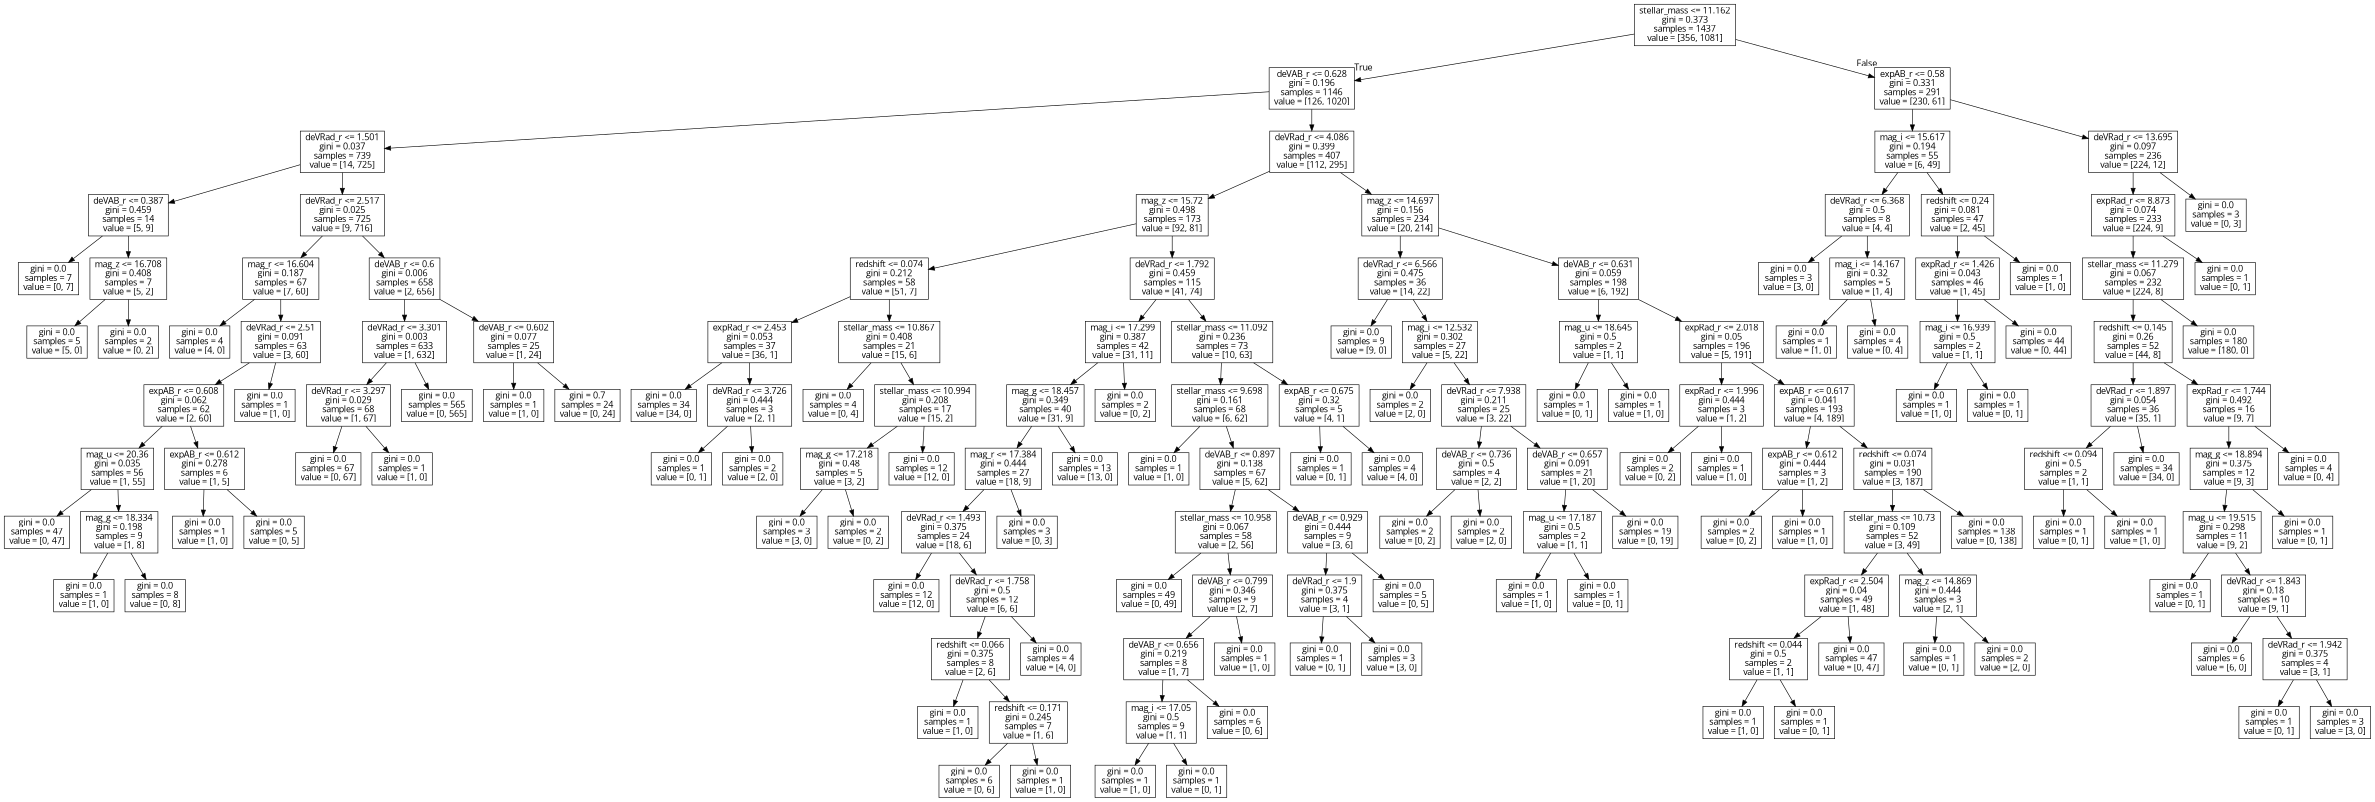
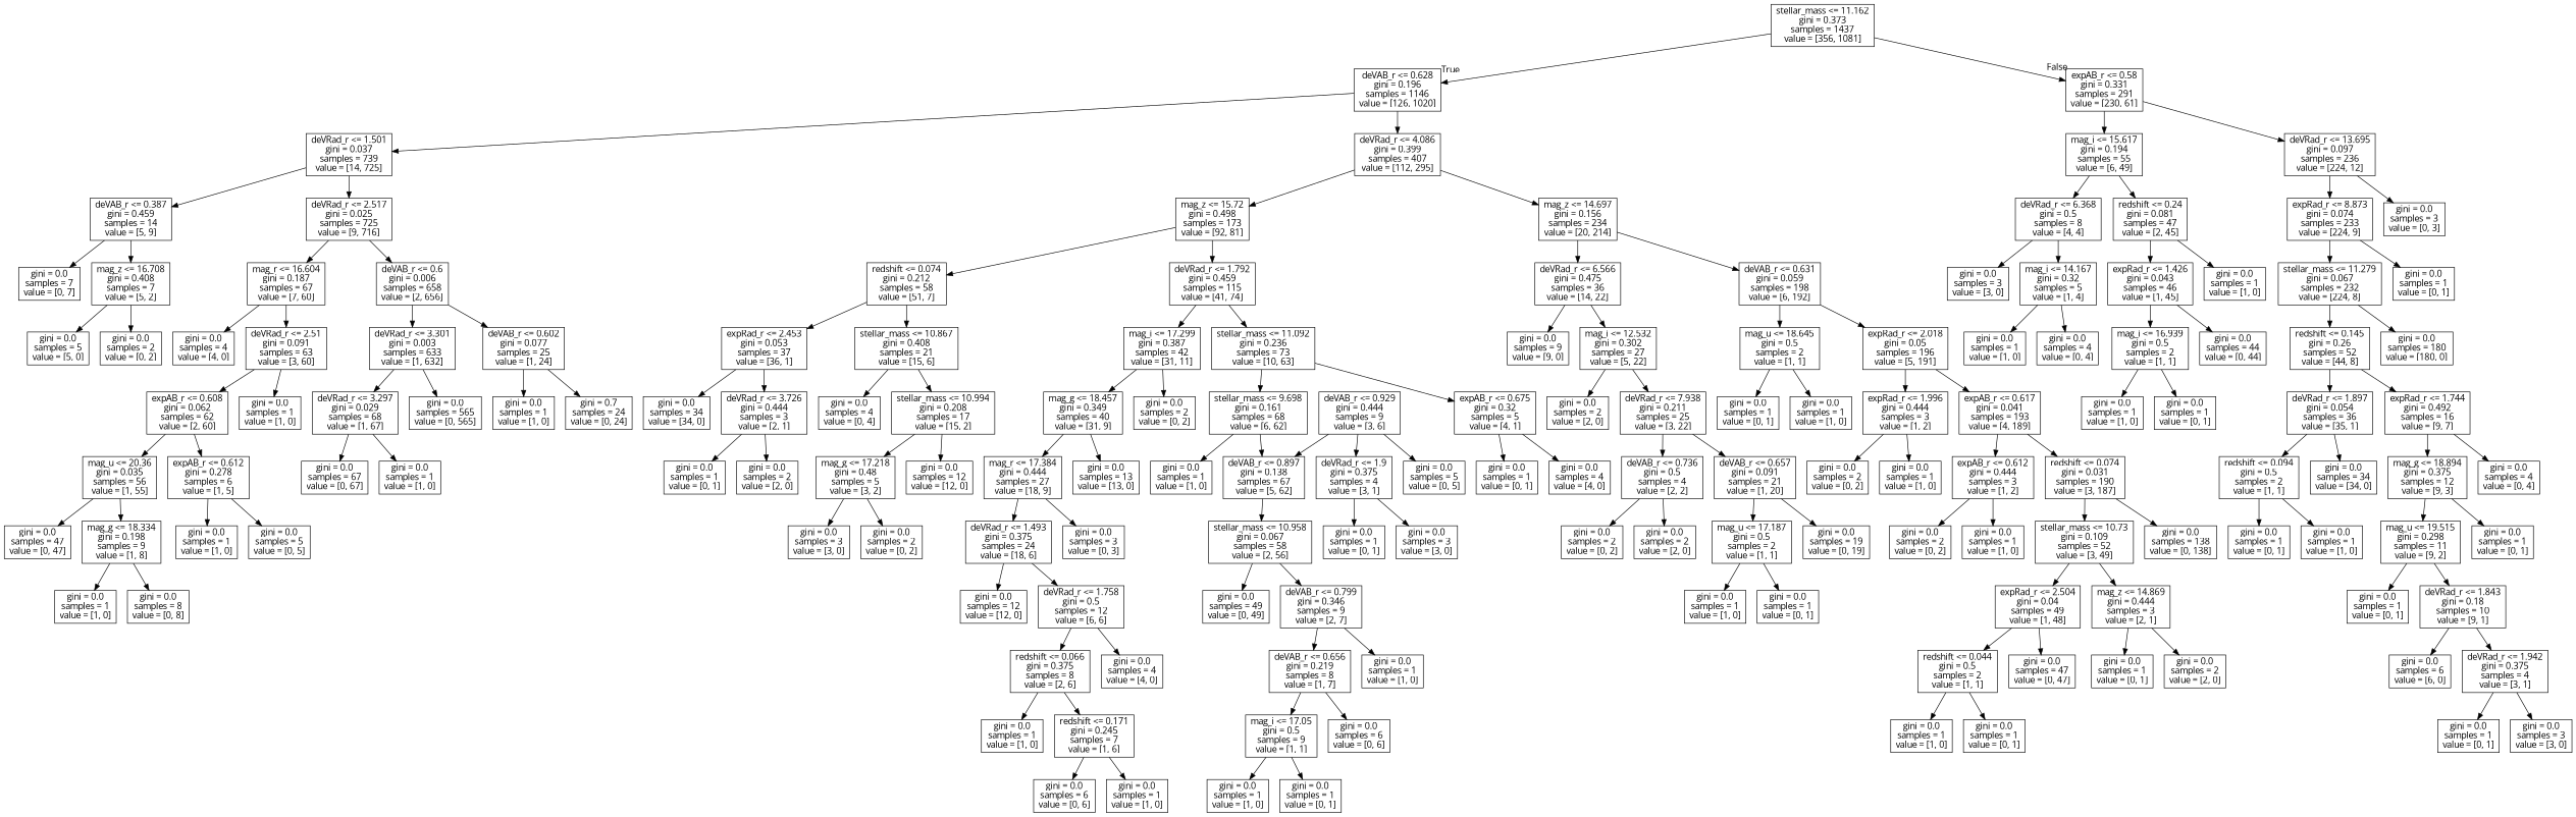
  digraph {
    fontname="Open Sans"
    node [fontname="Open Sans" shape=box]
    edge [fontname="Open Sans"]
    n1 [label="stellar_mass <= 11.162\ngini = 0.373\nsamples = 1437\nvalue = [356, 1081]"]
    n2 [label="deVAB_r <= 0.628\ngini = 0.196\nsamples = 1146\nvalue = [126, 1020]"]
    n3 [label="expAB_r <= 0.58\ngini = 0.331\nsamples = 291\nvalue = [230, 61]"]
    n4 [label="deVRad_r <= 1.501\ngini = 0.037\nsamples = 739\nvalue = [14, 725]"]
    n5 [label="deVRad_r <= 4.086\ngini = 0.399\nsamples = 407\nvalue = [112, 295]"]
    n6 [label="mag_i <= 15.617\ngini = 0.194\nsamples = 55\nvalue = [6, 49]"]
    n7 [label="deVRad_r <= 13.695\ngini = 0.097\nsamples = 236\nvalue = [224, 12]"]
    n8 [label="deVAB_r <= 0.387\ngini = 0.459\nsamples = 14\nvalue = [5, 9]"]
    n9 [label="deVRad_r <= 2.517\ngini = 0.025\nsamples = 725\nvalue = [9, 716]"]
    n10 [label="mag_z <= 15.72\ngini = 0.498\nsamples = 173\nvalue = [92, 81]"]
    n11 [label="mag_z <= 14.697\ngini = 0.156\nsamples = 234\nvalue = [20, 214]"]
    n12 [label="gini = 0.0\nsamples = 7\nvalue = [0, 7]"]
    n13 [label="mag_z <= 16.708\ngini = 0.408\nsamples = 7\nvalue = [5, 2]"]
    n14 [label="mag_r <= 16.604\ngini = 0.187\nsamples = 67\nvalue = [7, 60]"]
    n15 [label="deVAB_r <= 0.6\ngini = 0.006\nsamples = 658\nvalue = [2, 656]"]
    n16 [label="gini = 0.0\nsamples = 5\nvalue = [5, 0]"]
    n17 [label="gini = 0.0\nsamples = 2\nvalue = [0, 2]"]
    n18 [label="gini = 0.0\nsamples = 4\nvalue = [4, 0]"]
    n19 [label="deVRad_r <= 2.51\ngini = 0.091\nsamples = 63\nvalue = [3, 60]"]
    n20 [label="deVRad_r <= 3.301\ngini = 0.003\nsamples = 633\nvalue = [1, 632]"]
    n21 [label="deVAB_r <= 0.602\ngini = 0.077\nsamples = 25\nvalue = [1, 24]"]
    n22 [label="expAB_r <= 0.608\ngini = 0.062\nsamples = 62\nvalue = [2, 60]"]
    n23 [label="gini = 0.0\nsamples = 1\nvalue = [1, 0]"]
    n24 [label="mag_u <= 20.36\ngini = 0.035\nsamples = 56\nvalue = [1, 55]"]
    n25 [label="expAB_r <= 0.612\ngini = 0.278\nsamples = 6\nvalue = [1, 5]"]
    n26 [label="gini = 0.0\nsamples = 47\nvalue = [0, 47]"]
    n27 [label="mag_g <= 18.334\ngini = 0.198\nsamples = 9\nvalue = [1, 8]"]
    n28 [label="gini = 0.0\nsamples = 1\nvalue = [1, 0]"]
    n29 [label="gini = 0.0\nsamples = 5\nvalue = [0, 5]"]
    n30 [label="gini = 0.0\nsamples = 1\nvalue = [1, 0]"]
    n31 [label="gini = 0.0\nsamples = 8\nvalue = [0, 8]"]
    n32 [label="deVRad_r <= 3.297\ngini = 0.029\nsamples = 68\nvalue = [1, 67]"]
    n33 [label="gini = 0.0\nsamples = 565\nvalue = [0, 565]"]
    n34 [label="gini = 0.0\nsamples = 1\nvalue = [1, 0]"]
    n35 [label="gini = 0.7\nsamples = 24\nvalue = [0, 24]"]
    n36 [label="gini = 0.0\nsamples = 67\nvalue = [0, 67]"]
    n37 [label="gini = 0.0\nsamples = 1\nvalue = [1, 0]"]
    n38 [label="redshift <= 0.074\ngini = 0.212\nsamples = 58\nvalue = [51, 7]"]
    n39 [label="deVRad_r <= 1.792\ngini = 0.459\nsamples = 115\nvalue = [41, 74]"]
    n40 [label="deVRad_r <= 6.566\ngini = 0.475\nsamples = 36\nvalue = [14, 22]"]
    n41 [label="deVAB_r <= 0.631\ngini = 0.059\nsamples = 198\nvalue = [6, 192]"]
    n42 [label="expRad_r <= 2.453\ngini = 0.053\nsamples = 37\nvalue = [36, 1]"]
    n43 [label="stellar_mass <= 10.867\ngini = 0.408\nsamples = 21\nvalue = [15, 6]"]
    n44 [label="mag_i <= 17.299\ngini = 0.387\nsamples = 42\nvalue = [31, 11]"]
    n45 [label="stellar_mass <= 11.092\ngini = 0.236\nsamples = 73\nvalue = [10, 63]"]
    n46 [label="gini = 0.0\nsamples = 34\nvalue = [34, 0]"]
    n47 [label="deVRad_r <= 3.726\ngini = 0.444\nsamples = 3\nvalue = [2, 1]"]
    n48 [label="gini = 0.0\nsamples = 4\nvalue = [0, 4]"]
    n49 [label="stellar_mass <= 10.994\ngini = 0.208\nsamples = 17\nvalue = [15, 2]"]
    n50 [label="gini = 0.0\nsamples = 1\nvalue = [0, 1]"]
    n51 [label="gini = 0.0\nsamples = 2\nvalue = [2, 0]"]
    n52 [label="mag_g <= 17.218\ngini = 0.48\nsamples = 5\nvalue = [3, 2]"]
    n53 [label="gini = 0.0\nsamples = 12\nvalue = [12, 0]"]
    n54 [label="gini = 0.0\nsamples = 3\nvalue = [3, 0]"]
    n55 [label="gini = 0.0\nsamples = 2\nvalue = [0, 2]"]
    n56 [label="mag_g <= 18.457\ngini = 0.349\nsamples = 40\nvalue = [31, 9]"]
    n57 [label="gini = 0.0\nsamples = 2\nvalue = [0, 2]"]
    n58 [label="stellar_mass <= 9.698\ngini = 0.161\nsamples = 68\nvalue = [6, 62]"]
    n59 [label="expAB_r <= 0.675\ngini = 0.32\nsamples = 5\nvalue = [4, 1]"]
    n60 [label="mag_r <= 17.384\ngini = 0.444\nsamples = 27\nvalue = [18, 9]"]
    n61 [label="gini = 0.0\nsamples = 13\nvalue = [13, 0]"]
    n62 [label="deVRad_r <= 1.493\ngini = 0.375\nsamples = 24\nvalue = [18, 6]"]
    n63 [label="gini = 0.0\nsamples = 3\nvalue = [0, 3]"]
    n64 [label="gini = 0.0\nsamples = 12\nvalue = [12, 0]"]
    n65 [label="deVRad_r <= 1.758\ngini = 0.5\nsamples = 12\nvalue = [6, 6]"]
    n66 [label="redshift <= 0.066\ngini = 0.375\nsamples = 8\nvalue = [2, 6]"]
    n67 [label="gini = 0.0\nsamples = 4\nvalue = [4, 0]"]
    n68 [label="gini = 0.0\nsamples = 1\nvalue = [1, 0]"]
    n69 [label="redshift <= 0.171\ngini = 0.245\nsamples = 7\nvalue = [1, 6]"]
    n70 [label="gini = 0.0\nsamples = 6\nvalue = [0, 6]"]
    n71 [label="gini = 0.0\nsamples = 1\nvalue = [1, 0]"]
    n72 [label="gini = 0.0\nsamples = 1\nvalue = [1, 0]"]
    n73 [label="deVAB_r <= 0.897\ngini = 0.138\nsamples = 67\nvalue = [5, 62]"]
    n74 [label="gini = 0.0\nsamples = 1\nvalue = [0, 1]"]
    n75 [label="gini = 0.0\nsamples = 4\nvalue = [4, 0]"]
    n76 [label="stellar_mass <= 10.958\ngini = 0.067\nsamples = 58\nvalue = [2, 56]"]
    n77 [label="deVAB_r <= 0.929\ngini = 0.444\nsamples = 9\nvalue = [3, 6]"]
    n78 [label="gini = 0.0\nsamples = 49\nvalue = [0, 49]"]
    n79 [label="deVAB_r <= 0.799\ngini = 0.346\nsamples = 9\nvalue = [2, 7]"]
    n80 [label="deVRad_r <= 1.9\ngini = 0.375\nsamples = 4\nvalue = [3, 1]"]
    n81 [label="gini = 0.0\nsamples = 5\nvalue = [0, 5]"]
    n82 [label="deVAB_r <= 0.656\ngini = 0.219\nsamples = 8\nvalue = [1, 7]"]
    n83 [label="gini = 0.0\nsamples = 1\nvalue = [1, 0]"]
    n84 [label="mag_i <= 17.05\ngini = 0.5\nsamples = 9\nvalue = [1, 1]"]
    n85 [label="gini = 0.0\nsamples = 6\nvalue = [0, 6]"]
    n86 [label="gini = 0.0\nsamples = 1\nvalue = [1, 0]"]
    n87 [label="gini = 0.0\nsamples = 1\nvalue = [0, 1]"]
    n88 [label="gini = 0.0\nsamples = 1\nvalue = [0, 1]"]
    n89 [label="gini = 0.0\nsamples = 3\nvalue = [3, 0]"]
    n90 [label="gini = 0.0\nsamples = 9\nvalue = [9, 0]"]
    n91 [label="mag_i <= 12.532\ngini = 0.302\nsamples = 27\nvalue = [5, 22]"]
    n92 [label="mag_u <= 18.645\ngini = 0.5\nsamples = 2\nvalue = [1, 1]"]
    n93 [label="expRad_r <= 2.018\ngini = 0.05\nsamples = 196\nvalue = [5, 191]"]
    n94 [label="gini = 0.0\nsamples = 2\nvalue = [2, 0]"]
    n95 [label="deVRad_r <= 7.938\ngini = 0.211\nsamples = 25\nvalue = [3, 22]"]
    n96 [label="deVAB_r <= 0.736\ngini = 0.5\nsamples = 4\nvalue = [2, 2]"]
    n97 [label="deVAB_r <= 0.657\ngini = 0.091\nsamples = 21\nvalue = [1, 20]"]
    n98 [label="gini = 0.0\nsamples = 2\nvalue = [0, 2]"]
    n99 [label="gini = 0.0\nsamples = 2\nvalue = [2, 0]"]
    n100 [label="mag_u <= 17.187\ngini = 0.5\nsamples = 2\nvalue = [1, 1]"]
    n101 [label="gini = 0.0\nsamples = 19\nvalue = [0, 19]"]
    n102 [label="gini = 0.0\nsamples = 1\nvalue = [1, 0]"]
    n103 [label="gini = 0.0\nsamples = 1\nvalue = [0, 1]"]
    n104 [label="gini = 0.0\nsamples = 1\nvalue = [0, 1]"]
    n105 [label="gini = 0.0\nsamples = 1\nvalue = [1, 0]"]
    n106 [label="expRad_r <= 1.996\ngini = 0.444\nsamples = 3\nvalue = [1, 2]"]
    n107 [label="expAB_r <= 0.617\ngini = 0.041\nsamples = 193\nvalue = [4, 189]"]
    n108 [label="gini = 0.0\nsamples = 2\nvalue = [0, 2]"]
    n109 [label="gini = 0.0\nsamples = 1\nvalue = [1, 0]"]
    n110 [label="expAB_r <= 0.612\ngini = 0.444\nsamples = 3\nvalue = [1, 2]"]
    n111 [label="redshift <= 0.074\ngini = 0.031\nsamples = 190\nvalue = [3, 187]"]
    n112 [label="gini = 0.0\nsamples = 2\nvalue = [0, 2]"]
    n113 [label="gini = 0.0\nsamples = 1\nvalue = [1, 0]"]
    n114 [label="stellar_mass <= 10.73\ngini = 0.109\nsamples = 52\nvalue = [3, 49]"]
    n115 [label="gini = 0.0\nsamples = 138\nvalue = [0, 138]"]
    n116 [label="expRad_r <= 2.504\ngini = 0.04\nsamples = 49\nvalue = [1, 48]"]
    n117 [label="mag_z <= 14.869\ngini = 0.444\nsamples = 3\nvalue = [2, 1]"]
    n118 [label="redshift <= 0.044\ngini = 0.5\nsamples = 2\nvalue = [1, 1]"]
    n119 [label="gini = 0.0\nsamples = 47\nvalue = [0, 47]"]
    n120 [label="gini = 0.0\nsamples = 1\nvalue = [0, 1]"]
    n121 [label="gini = 0.0\nsamples = 2\nvalue = [2, 0]"]
    n122 [label="gini = 0.0\nsamples = 1\nvalue = [1, 0]"]
    n123 [label="gini = 0.0\nsamples = 1\nvalue = [0, 1]"]
    n124 [label="deVRad_r <= 6.368\ngini = 0.5\nsamples = 8\nvalue = [4, 4]"]
    n125 [label="redshift <= 0.24\ngini = 0.081\nsamples = 47\nvalue = [2, 45]"]
    n126 [label="expRad_r <= 8.873\ngini = 0.074\nsamples = 233\nvalue = [224, 9]"]
    n127 [label="gini = 0.0\nsamples = 3\nvalue = [0, 3]"]
    n128 [label="gini = 0.0\nsamples = 3\nvalue = [3, 0]"]
    n129 [label="mag_i <= 14.167\ngini = 0.32\nsamples = 5\nvalue = [1, 4]"]
    n130 [label="expRad_r <= 1.426\ngini = 0.043\nsamples = 46\nvalue = [1, 45]"]
    n131 [label="gini = 0.0\nsamples = 1\nvalue = [1, 0]"]
    n132 [label="gini = 0.0\nsamples = 1\nvalue = [1, 0]"]
    n133 [label="gini = 0.0\nsamples = 4\nvalue = [0, 4]"]
    n134 [label="mag_i <= 16.939\ngini = 0.5\nsamples = 2\nvalue = [1, 1]"]
    n135 [label="gini = 0.0\nsamples = 44\nvalue = [0, 44]"]
    n136 [label="gini = 0.0\nsamples = 1\nvalue = [1, 0]"]
    n137 [label="gini = 0.0\nsamples = 1\nvalue = [0, 1]"]
    n138 [label="stellar_mass <= 11.279\ngini = 0.067\nsamples = 232\nvalue = [224, 8]"]
    n139 [label="gini = 0.0\nsamples = 1\nvalue = [0, 1]"]
    n140 [label="redshift <= 0.145\ngini = 0.26\nsamples = 52\nvalue = [44, 8]"]
    n141 [label="gini = 0.0\nsamples = 180\nvalue = [180, 0]"]
    n142 [label="deVRad_r <= 1.897\ngini = 0.054\nsamples = 36\nvalue = [35, 1]"]
    n143 [label="expRad_r <= 1.744\ngini = 0.492\nsamples = 16\nvalue = [9, 7]"]
    n144 [label="redshift <= 0.094\ngini = 0.5\nsamples = 2\nvalue = [1, 1]"]
    n145 [label="gini = 0.0\nsamples = 34\nvalue = [34, 0]"]
    n146 [label="mag_g <= 18.894\ngini = 0.375\nsamples = 12\nvalue = [9, 3]"]
    n147 [label="gini = 0.0\nsamples = 4\nvalue = [0, 4]"]
    n148 [label="gini = 0.0\nsamples = 1\nvalue = [0, 1]"]
    n149 [label="gini = 0.0\nsamples = 1\nvalue = [1, 0]"]
    n150 [label="mag_u <= 19.515\ngini = 0.298\nsamples = 11\nvalue = [9, 2]"]
    n151 [label="gini = 0.0\nsamples = 1\nvalue = [0, 1]"]
    n152 [label="gini = 0.0\nsamples = 1\nvalue = [0, 1]"]
    n153 [label="deVRad_r <= 1.843\ngini = 0.18\nsamples = 10\nvalue = [9, 1]"]
    n154 [label="gini = 0.0\nsamples = 6\nvalue = [6, 0]"]
    n155 [label="deVRad_r <= 1.942\ngini = 0.375\nsamples = 4\nvalue = [3, 1]"]
    n156 [label="gini = 0.0\nsamples = 1\nvalue = [0, 1]"]
    n157 [label="gini = 0.0\nsamples = 3\nvalue = [3, 0]"]
    n1 -> n2 [headlabel=True labelangle=45 labeldistance=2.5]
    n1 -> n3 [headlabel=False labelangle=-45 labeldistance=2.5]
    n2 -> n4
    n2 -> n5
    n3 -> n6
    n3 -> n7
    n4 -> n8
    n4 -> n9
    n5 -> n10
    n5 -> n11
    n6 -> n124
    n6 -> n125
    n7 -> n126
    n7 -> n127
    n8 -> n12
    n8 -> n13
    n9 -> n14
    n9 -> n15
    n10 -> n38
    n10 -> n39
    n11 -> n40
    n11 -> n41
    n13 -> n16
    n13 -> n17
    n14 -> n18
    n14 -> n19
    n15 -> n20
    n15 -> n21
    n19 -> n22
    n19 -> n23
    n20 -> n32
    n20 -> n33
    n21 -> n34
    n21 -> n35
    n22 -> n24
    n22 -> n25
    n24 -> n26
    n24 -> n27
    n25 -> n28
    n25 -> n29
    n27 -> n30
    n27 -> n31
    n32 -> n36
    n32 -> n37
    n38 -> n42
    n38 -> n43
    n39 -> n44
    n39 -> n45
    n40 -> n90
    n40 -> n91
    n41 -> n92
    n41 -> n93
    n42 -> n46
    n42 -> n47
    n43 -> n48
    n43 -> n49
    n44 -> n56
    n44 -> n57
    n45 -> n58
    n45 -> n59
    n47 -> n50
    n47 -> n51
    n49 -> n52
    n49 -> n53
    n52 -> n54
    n52 -> n55
    n56 -> n60
    n56 -> n61
    n58 -> n72
    n58 -> n73
    n59 -> n74
    n59 -> n75
    n60 -> n62
    n60 -> n63
    n62 -> n64
    n62 -> n65
    n65 -> n66
    n65 -> n67
    n66 -> n68
    n66 -> n69
    n69 -> n70
    n69 -> n71
    n73 -> n76
-   n73 -> n77
+   n77 -> n73
    n76 -> n78
    n76 -> n79
    n77 -> n80
    n77 -> n81
    n79 -> n82
    n79 -> n83
    n80 -> n88
    n80 -> n89
    n82 -> n84
    n82 -> n85
    n84 -> n86
    n84 -> n87
    n91 -> n94
    n91 -> n95
    n92 -> n104
    n92 -> n105
    n93 -> n106
    n93 -> n107
    n95 -> n96
    n95 -> n97
    n96 -> n98
    n96 -> n99
    n97 -> n100
    n97 -> n101
    n100 -> n102
    n100 -> n103
    n106 -> n108
    n106 -> n109
    n107 -> n110
    n107 -> n111
    n110 -> n112
    n110 -> n113
    n111 -> n114
    n111 -> n115
    n114 -> n116
    n114 -> n117
    n116 -> n118
    n116 -> n119
    n117 -> n120
    n117 -> n121
    n118 -> n122
    n118 -> n123
    n124 -> n128
    n124 -> n129
    n125 -> n130
    n125 -> n131
    n126 -> n138
    n126 -> n139
    n129 -> n132
    n129 -> n133
    n130 -> n134
    n130 -> n135
    n134 -> n136
    n134 -> n137
    n138 -> n140
    n138 -> n141
    n140 -> n142
    n140 -> n143
    n142 -> n144
    n142 -> n145
    n143 -> n146
    n143 -> n147
    n144 -> n148
    n144 -> n149
    n146 -> n150
    n146 -> n151
    n150 -> n152
    n150 -> n153
    n153 -> n154
    n153 -> n155
    n155 -> n156
    n155 -> n157
  }
